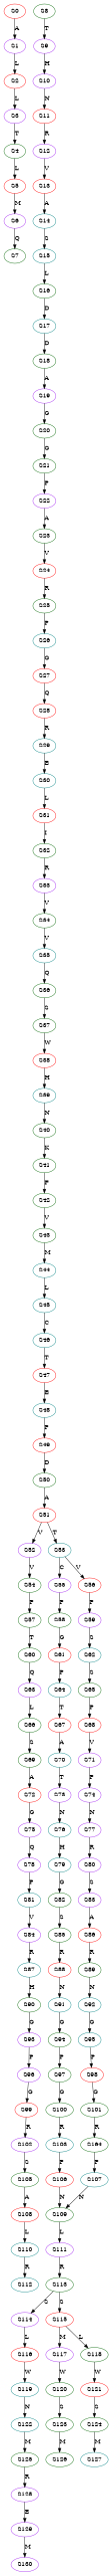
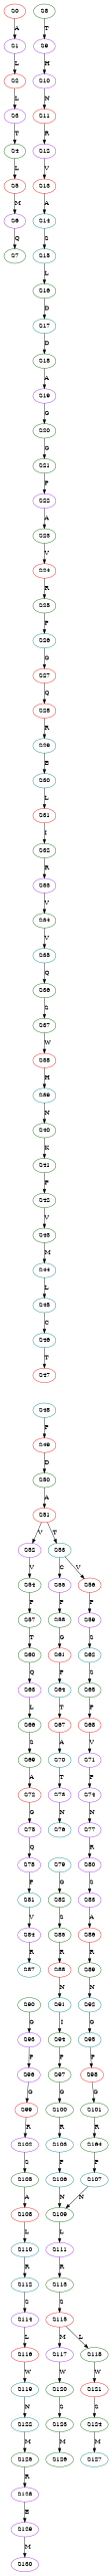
  strict digraph {
    node [color=darkgreen]
    S0 [color=red]
    S1 [color=purple]
    S2 [color=red]
    S3 [color=purple]
    S4
    S5 [color=red]
    S6 [color=purple]
    S7
    S9 [color=purple]
    S8
    S10 [color=purple]
    S11 [color=red]
    S12 [color=purple]
    S13 [color=red]
    S14 [color=teal]
    S15 [color=teal]
    S16
    S17 [color=teal]
    S18
    S19 [color=purple]
    S20
    S21
    S22 [color=purple]
    S23
    S24 [color=red]
    S25
    S26 [color=teal]
    S27 [color=red]
    S28 [color=red]
    S29 [color=teal]
    S30 [color=teal]
    S31 [color=red]
    S32
    S33 [color=purple]
    S34
    S35 [color=teal]
    S36
    S37
    S38 [color=red]
    S39 [color=teal]
    S40
    S41
    S42
    S43
    S44 [color=teal]
    S45 [color=teal]
    S46 [color=teal]
    S47 [color=red]
    S48 [color=teal]
    S49 [color=red]
    S50
    S51 [color=red]
    S52 [color=purple]
    S53 [color=teal]
    S54
    S55 [color=purple]
    S56 [color=red]
    S57
    S58
    S59 [color=purple]
    S60
    S61 [color=red]
    S62 [color=teal]
    S63 [color=purple]
    S64 [color=teal]
    S65
    S66
    S67 [color=red]
    S68 [color=red]
    S69
    S70 [color=teal]
    S71 [color=purple]
    S72 [color=red]
    S73 [color=purple]
    S74 [color=purple]
    S75 [color=purple]
    S76 [color=teal]
    S77 [color=purple]
    S78 [color=purple]
    S79 [color=teal]
    S80 [color=purple]
    S81 [color=teal]
    S82
    S83 [color=purple]
    S84 [color=purple]
    S85
    S86 [color=red]
    S87 [color=teal]
    S88 [color=red]
    S89
    S90
    S91 [color=teal]
    S92 [color=teal]
    S93 [color=purple]
    S94
    S95 [color=teal]
    S96 [color=purple]
    S97
    S98 [color=red]
    S99 [color=red]
    S100
    S101
    S102 [color=purple]
    S103 [color=teal]
    n105 [label=S164]
    S105
-   S106 [color=red]
+   S106 [color=teal]
    S107 [color=teal]
    S108 [color=red]
    S109
    S110 [color=teal]
    S111 [color=purple]
    S112 [color=teal]
    S113
    S114 [color=purple]
    S115 [color=red]
    S116 [color=red]
    S117 [color=purple]
    S118
    S119 [color=teal]
    S120
    S121 [color=red]
    S122 [color=teal]
    S123
    S124
    S125
    S126
    S127 [color=teal]
    S128 [color=purple]
    S129 [color=purple]
    S130 [color=purple]
    S0 -> S1 [label=A]
    S1 -> S2 [label=L]
    S2 -> S3 [label=L]
    S3 -> S4 [label=T]
    S4 -> S5 [label=L]
    S5 -> S6 [label=M]
    S6 -> S7 [label=Q]
    S9 -> S10 [label=H]
    S8 -> S9 [label=T]
    S10 -> S11 [label=N]
    S11 -> S12 [label=R]
    S12 -> S13 [label=V]
    S13 -> S14 [label=A]
    S14 -> S15 [label=S]
    S15 -> S16 [label=L]
    S16 -> S17 [label=D]
    S17 -> S18 [label=D]
    S18 -> S19 [label=A]
    S19 -> S20 [label=G]
    S20 -> S21 [label=G]
    S21 -> S22 [label=P]
    S22 -> S23 [label=A]
    S23 -> S24 [label=V]
    S24 -> S25 [label=R]
    S25 -> S26 [label=P]
    S26 -> S27 [label=G]
    S27 -> S28 [label=Q]
    S28 -> S29 [label=R]
    S29 -> S30 [label=E]
    S30 -> S31 [label=L]
    S31 -> S32 [label=I]
    S32 -> S33 [label=R]
    S33 -> S34 [label=V]
    S34 -> S35 [label=V]
    S35 -> S36 [label=Q]
    S36 -> S37 [label=S]
    S37 -> S38 [label=W]
    S38 -> S39 [label=H]
    S39 -> S40 [label=N]
    S40 -> S41 [label=K]
    S41 -> S42 [label=F]
    S42 -> S43 [label=V]
    S43 -> S44 [label=M]
    S44 -> S45 [label=L]
    S45 -> S46 [label=C]
    S46 -> S47 [label=T]
-   S47 -> S48 [label=E]
    S48 -> S49 [label=P]
    S49 -> S50 [label=D]
    S50 -> S51 [label=A]
    S51 -> S52 [label=V]
    S51 -> S53 [label=T]
    S52 -> S54 [label=V]
    S53 -> S55 [label=C]
    S53 -> S56 [label=V]
    S54 -> S57 [label=P]
    S55 -> S58 [label=P]
    S56 -> S59 [label=P]
    S57 -> S60 [label=T]
    S58 -> S61 [label=G]
    S59 -> S62 [label=S]
    S60 -> S63 [label=Q]
    S61 -> S64 [label=P]
    S62 -> S65 [label=S]
    S63 -> S66 [label=L]
    S64 -> S67 [label=T]
    S65 -> S68 [label=P]
    S66 -> S69 [label=S]
    S67 -> S70 [label=A]
    S68 -> S71 [label=V]
    S69 -> S72 [label=A]
    S70 -> S73 [label=T]
    S71 -> S74 [label=P]
    S72 -> S75 [label=G]
    S73 -> S76 [label=N]
    S74 -> S77 [label=N]
    S75 -> S78 [label=Q]
-   S76 -> S79 [label=H]
    S77 -> S80 [label=R]
    S78 -> S81 [label=P]
    S79 -> S82 [label=G]
    S80 -> S83 [label=S]
    S81 -> S84 [label=V]
    S82 -> S85 [label=S]
    S83 -> S86 [label=A]
    S84 -> S87 [label=R]
    S85 -> S88 [label=R]
    S86 -> S89 [label=R]
-   S87 -> S90 [label=H]
    S88 -> S91 [label=N]
    S89 -> S92 [label=N]
    S90 -> S93 [label=G]
-   S91 -> S94 [label=G]
+   S91 -> S94 [label=I]
    S92 -> S95 [label=G]
    S93 -> S96 [label=P]
    S94 -> S97 [label=P]
    S95 -> S98 [label=P]
    S96 -> S99 [label=G]
    S97 -> S100 [label=G]
    S98 -> S101 [label=G]
    S99 -> S102 [label=R]
    S100 -> S103 [label=R]
    S101 -> n105 [label=R]
    S102 -> S105 [label=S]
    S103 -> S106 [label=P]
    n105 -> S107 [label=P]
    S105 -> S108 [label=A]
    S106 -> S109 [label=N]
    S107 -> S109 [label=N]
    S108 -> S110 [label=L]
    S109 -> S111 [label=L]
    S110 -> S112 [label=R]
    S111 -> S113 [label=R]
-   S113 -> S114 [label=S]
+   S112 -> S114 [label=S]
    S113 -> S115 [label=S]
    S114 -> S116 [label=L]
    S115 -> S117 [label=M]
    S115 -> S118 [label=L]
    S116 -> S119 [label=W]
    S117 -> S120 [label=W]
    S118 -> S121 [label=W]
    S119 -> S122 [label=N]
    S120 -> S123 [label=S]
    S121 -> S124 [label=S]
    S122 -> S125 [label=M]
    S123 -> S126 [label=M]
    S124 -> S127 [label=M]
    S125 -> S128 [label=R]
    S128 -> S129 [label=E]
    S129 -> S130 [label=M]
  }
